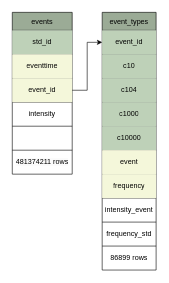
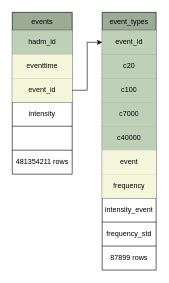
  <mxCell id="0" />
  <mxCell id="1" parent="0" />
  <mxCell id="2" value="events" style="shape=table;startSize=30;container=1;collapsible=0;childLayout=tableLayout;fillColor=#9bab96;" parent="1" vertex="1"><mxGeometry x="20" y="20" width="100" height="270" as="geometry" /></mxCell>
  <mxCell id="3" value="" style="shape=tableRow;horizontal=0;startSize=0;swimlaneHead=0;swimlaneBody=0;strokeColor=inherit;top=0;left=0;bottom=0;right=0;collapsible=0;dropTarget=0;fillColor=#bed1b8;points=[[0,0.5],[1,0.5]];portConstraint=eastwest;" parent="2" vertex="1"><mxGeometry y="30" width="100" height="40" as="geometry" /></mxCell>
- <mxCell id="4" value="std_id" style="shape=partialRectangle;html=1;whiteSpace=wrap;connectable=0;strokeColor=inherit;overflow=hidden;fillColor=none;top=0;left=0;bottom=0;right=0;pointerEvents=1;" parent="3" vertex="1"><mxGeometry width="100" height="40" as="geometry"><mxRectangle width="100" height="40" as="alternateBounds" /></mxGeometry></mxCell>
+ <mxCell id="4" value="hadm_id" style="shape=partialRectangle;html=1;whiteSpace=wrap;connectable=0;strokeColor=inherit;overflow=hidden;fillColor=none;top=0;left=0;bottom=0;right=0;pointerEvents=1;" parent="3" vertex="1"><mxGeometry width="100" height="40" as="geometry"><mxRectangle width="100" height="40" as="alternateBounds" /></mxGeometry></mxCell>
  <mxCell id="5" value="" style="shape=tableRow;horizontal=0;startSize=0;swimlaneHead=0;swimlaneBody=0;strokeColor=inherit;top=0;left=0;bottom=0;right=0;collapsible=0;dropTarget=0;fillColor=none;points=[[0,0.5],[1,0.5]];portConstraint=eastwest;" parent="2" vertex="1"><mxGeometry y="70" width="100" height="40" as="geometry" /></mxCell>
  <mxCell id="6" value="eventtime" style="shape=partialRectangle;html=1;whiteSpace=wrap;connectable=0;strokeColor=inherit;overflow=hidden;fillColor=#f4f7da;top=0;left=0;bottom=0;right=0;pointerEvents=1;" parent="5" vertex="1"><mxGeometry width="100" height="40" as="geometry"><mxRectangle width="100" height="40" as="alternateBounds" /></mxGeometry></mxCell>
  <mxCell id="7" value="" style="shape=tableRow;horizontal=0;startSize=0;swimlaneHead=0;swimlaneBody=0;strokeColor=inherit;top=0;left=0;bottom=0;right=0;collapsible=0;dropTarget=0;fillColor=#f4f7da;points=[[0,0.5],[1,0.5]];portConstraint=eastwest;" parent="2" vertex="1"><mxGeometry y="110" width="100" height="40" as="geometry" /></mxCell>
  <mxCell id="8" value="event_id" style="shape=partialRectangle;html=1;whiteSpace=wrap;connectable=0;strokeColor=inherit;overflow=hidden;fillColor=none;top=0;left=0;bottom=0;right=0;pointerEvents=1;" parent="7" vertex="1"><mxGeometry width="100" height="40" as="geometry"><mxRectangle width="100" height="40" as="alternateBounds" /></mxGeometry></mxCell>
  <mxCell id="9" value="" style="shape=tableRow;horizontal=0;startSize=0;swimlaneHead=0;swimlaneBody=0;strokeColor=inherit;top=0;left=0;bottom=0;right=0;collapsible=0;dropTarget=0;fillColor=none;points=[[0,0.5],[1,0.5]];portConstraint=eastwest;" parent="2" vertex="1"><mxGeometry y="150" width="100" height="40" as="geometry" /></mxCell>
  <mxCell id="10" value="intensity" style="shape=partialRectangle;html=1;whiteSpace=wrap;connectable=0;strokeColor=inherit;overflow=hidden;fillColor=none;top=0;left=0;bottom=0;right=0;pointerEvents=1;" parent="9" vertex="1"><mxGeometry width="100" height="40" as="geometry"><mxRectangle width="100" height="40" as="alternateBounds" /></mxGeometry></mxCell>
  <mxCell id="11" style="shape=tableRow;horizontal=0;startSize=0;swimlaneHead=0;swimlaneBody=0;strokeColor=inherit;top=0;left=0;bottom=0;right=0;collapsible=0;dropTarget=0;fillColor=none;points=[[0,0.5],[1,0.5]];portConstraint=eastwest;" parent="2" vertex="1"><mxGeometry y="190" width="100" height="40" as="geometry" /></mxCell>
  <mxCell id="12" value="" style="shape=partialRectangle;html=1;whiteSpace=wrap;connectable=0;strokeColor=inherit;overflow=hidden;fillColor=none;top=0;left=0;bottom=0;right=0;pointerEvents=1;" parent="11" vertex="1"><mxGeometry width="100" height="40" as="geometry"><mxRectangle width="100" height="40" as="alternateBounds" /></mxGeometry></mxCell>
  <mxCell id="13" style="shape=tableRow;horizontal=0;startSize=0;swimlaneHead=0;swimlaneBody=0;strokeColor=inherit;top=0;left=0;bottom=0;right=0;collapsible=0;dropTarget=0;fillColor=none;points=[[0,0.5],[1,0.5]];portConstraint=eastwest;" vertex="1" parent="2"><mxGeometry y="230" width="100" height="40" as="geometry" /></mxCell>
- <mxCell id="14" value="&lt;meta charset=&quot;utf-8&quot;&gt;&lt;span style=&quot;color: rgb(0, 0, 0); font-family: Helvetica; font-size: 12px; font-style: normal; font-variant-ligatures: normal; font-variant-caps: normal; font-weight: 400; letter-spacing: normal; orphans: 2; text-align: center; text-indent: 0px; text-transform: none; widows: 2; word-spacing: 0px; -webkit-text-stroke-width: 0px; background-color: rgb(251, 251, 251); text-decoration-thickness: initial; text-decoration-style: initial; text-decoration-color: initial; float: none; display: inline !important;&quot;&gt;481374211 rows&lt;/span&gt;" style="shape=partialRectangle;html=1;whiteSpace=wrap;connectable=0;strokeColor=inherit;overflow=hidden;fillColor=none;top=0;left=0;bottom=0;right=0;pointerEvents=1;" vertex="1" parent="13"><mxGeometry width="100" height="40" as="geometry"><mxRectangle width="100" height="40" as="alternateBounds" /></mxGeometry></mxCell>
+ <mxCell id="14" value="&lt;meta charset=&quot;utf-8&quot;&gt;&lt;span style=&quot;color: rgb(0, 0, 0); font-family: Helvetica; font-size: 12px; font-style: normal; font-variant-ligatures: normal; font-variant-caps: normal; font-weight: 400; letter-spacing: normal; orphans: 2; text-align: center; text-indent: 0px; text-transform: none; widows: 2; word-spacing: 0px; -webkit-text-stroke-width: 0px; background-color: rgb(251, 251, 251); text-decoration-thickness: initial; text-decoration-style: initial; text-decoration-color: initial; float: none; display: inline !important;&quot;&gt;481354211 rows&lt;/span&gt;" style="shape=partialRectangle;html=1;whiteSpace=wrap;connectable=0;strokeColor=inherit;overflow=hidden;fillColor=none;top=0;left=0;bottom=0;right=0;pointerEvents=1;" vertex="1" parent="13"><mxGeometry width="100" height="40" as="geometry"><mxRectangle width="100" height="40" as="alternateBounds" /></mxGeometry></mxCell>
  <mxCell id="15" value="event_types" style="shape=table;startSize=30;container=1;collapsible=0;childLayout=tableLayout;labelBackgroundColor=none;fillColor=#9bab96;" parent="1" vertex="1"><mxGeometry x="170" y="20" width="90" height="430" as="geometry" /></mxCell>
  <mxCell id="16" value="" style="shape=tableRow;horizontal=0;startSize=0;swimlaneHead=0;swimlaneBody=0;strokeColor=inherit;top=0;left=0;bottom=0;right=0;collapsible=0;dropTarget=0;fillColor=none;points=[[0,0.5],[1,0.5]];portConstraint=eastwest;" parent="15" vertex="1"><mxGeometry y="30" width="90" height="40" as="geometry" /></mxCell>
  <mxCell id="17" value="event_id" style="shape=partialRectangle;html=1;whiteSpace=wrap;connectable=0;strokeColor=inherit;overflow=hidden;fillColor=#bed1b8;top=0;left=0;bottom=0;right=0;pointerEvents=1;" parent="16" vertex="1"><mxGeometry width="90" height="40" as="geometry"><mxRectangle width="90" height="40" as="alternateBounds" /></mxGeometry></mxCell>
  <mxCell id="18" style="shape=tableRow;horizontal=0;startSize=0;swimlaneHead=0;swimlaneBody=0;strokeColor=inherit;top=0;left=0;bottom=0;right=0;collapsible=0;dropTarget=0;fillColor=none;points=[[0,0.5],[1,0.5]];portConstraint=eastwest;" vertex="1" parent="15"><mxGeometry y="70" width="90" height="40" as="geometry" /></mxCell>
- <mxCell id="19" value="c10" style="shape=partialRectangle;html=1;whiteSpace=wrap;connectable=0;strokeColor=inherit;overflow=hidden;fillColor=#bed1b8;top=0;left=0;bottom=0;right=0;pointerEvents=1;" vertex="1" parent="18"><mxGeometry width="90" height="40" as="geometry"><mxRectangle width="90" height="40" as="alternateBounds" /></mxGeometry></mxCell>
+ <mxCell id="19" value="c20" style="shape=partialRectangle;html=1;whiteSpace=wrap;connectable=0;strokeColor=inherit;overflow=hidden;fillColor=#bed1b8;top=0;left=0;bottom=0;right=0;pointerEvents=1;" vertex="1" parent="18"><mxGeometry width="90" height="40" as="geometry"><mxRectangle width="90" height="40" as="alternateBounds" /></mxGeometry></mxCell>
  <mxCell id="20" style="shape=tableRow;horizontal=0;startSize=0;swimlaneHead=0;swimlaneBody=0;strokeColor=inherit;top=0;left=0;bottom=0;right=0;collapsible=0;dropTarget=0;fillColor=none;points=[[0,0.5],[1,0.5]];portConstraint=eastwest;" vertex="1" parent="15"><mxGeometry y="110" width="90" height="40" as="geometry" /></mxCell>
- <mxCell id="21" value="c104" style="shape=partialRectangle;html=1;whiteSpace=wrap;connectable=0;strokeColor=inherit;overflow=hidden;fillColor=#bed1b8;top=0;left=0;bottom=0;right=0;pointerEvents=1;" vertex="1" parent="20"><mxGeometry width="90" height="40" as="geometry"><mxRectangle width="90" height="40" as="alternateBounds" /></mxGeometry></mxCell>
+ <mxCell id="21" value="c100" style="shape=partialRectangle;html=1;whiteSpace=wrap;connectable=0;strokeColor=inherit;overflow=hidden;fillColor=#bed1b8;top=0;left=0;bottom=0;right=0;pointerEvents=1;" vertex="1" parent="20"><mxGeometry width="90" height="40" as="geometry"><mxRectangle width="90" height="40" as="alternateBounds" /></mxGeometry></mxCell>
  <mxCell id="22" style="shape=tableRow;horizontal=0;startSize=0;swimlaneHead=0;swimlaneBody=0;strokeColor=inherit;top=0;left=0;bottom=0;right=0;collapsible=0;dropTarget=0;fillColor=none;points=[[0,0.5],[1,0.5]];portConstraint=eastwest;" vertex="1" parent="15"><mxGeometry y="150" width="90" height="40" as="geometry" /></mxCell>
- <mxCell id="23" value="c1000" style="shape=partialRectangle;html=1;whiteSpace=wrap;connectable=0;strokeColor=inherit;overflow=hidden;fillColor=#bed1b8;top=0;left=0;bottom=0;right=0;pointerEvents=1;" vertex="1" parent="22"><mxGeometry width="90" height="40" as="geometry"><mxRectangle width="90" height="40" as="alternateBounds" /></mxGeometry></mxCell>
+ <mxCell id="23" value="c7000" style="shape=partialRectangle;html=1;whiteSpace=wrap;connectable=0;strokeColor=inherit;overflow=hidden;fillColor=#bed1b8;top=0;left=0;bottom=0;right=0;pointerEvents=1;" vertex="1" parent="22"><mxGeometry width="90" height="40" as="geometry"><mxRectangle width="90" height="40" as="alternateBounds" /></mxGeometry></mxCell>
  <mxCell id="24" style="shape=tableRow;horizontal=0;startSize=0;swimlaneHead=0;swimlaneBody=0;strokeColor=inherit;top=0;left=0;bottom=0;right=0;collapsible=0;dropTarget=0;fillColor=none;points=[[0,0.5],[1,0.5]];portConstraint=eastwest;" vertex="1" parent="15"><mxGeometry y="190" width="90" height="40" as="geometry" /></mxCell>
- <mxCell id="25" value="c10000" style="shape=partialRectangle;html=1;whiteSpace=wrap;connectable=0;strokeColor=inherit;overflow=hidden;fillColor=#bed1b8;top=0;left=0;bottom=0;right=0;pointerEvents=1;" vertex="1" parent="24"><mxGeometry width="90" height="40" as="geometry"><mxRectangle width="90" height="40" as="alternateBounds" /></mxGeometry></mxCell>
+ <mxCell id="25" value="c40000" style="shape=partialRectangle;html=1;whiteSpace=wrap;connectable=0;strokeColor=inherit;overflow=hidden;fillColor=#bed1b8;top=0;left=0;bottom=0;right=0;pointerEvents=1;" vertex="1" parent="24"><mxGeometry width="90" height="40" as="geometry"><mxRectangle width="90" height="40" as="alternateBounds" /></mxGeometry></mxCell>
  <mxCell id="26" value="" style="shape=tableRow;horizontal=0;startSize=0;swimlaneHead=0;swimlaneBody=0;strokeColor=inherit;top=0;left=0;bottom=0;right=0;collapsible=0;dropTarget=0;fillColor=none;points=[[0,0.5],[1,0.5]];portConstraint=eastwest;" parent="15" vertex="1"><mxGeometry y="230" width="90" height="40" as="geometry" /></mxCell>
  <mxCell id="27" value="event" style="shape=partialRectangle;html=1;whiteSpace=wrap;connectable=0;strokeColor=inherit;overflow=hidden;fillColor=#f4f7da;top=0;left=0;bottom=0;right=0;pointerEvents=1;" parent="26" vertex="1"><mxGeometry width="90" height="40" as="geometry"><mxRectangle width="90" height="40" as="alternateBounds" /></mxGeometry></mxCell>
  <mxCell id="28" value="" style="shape=tableRow;horizontal=0;startSize=0;swimlaneHead=0;swimlaneBody=0;strokeColor=inherit;top=0;left=0;bottom=0;right=0;collapsible=0;dropTarget=0;fillColor=none;points=[[0,0.5],[1,0.5]];portConstraint=eastwest;" parent="15" vertex="1"><mxGeometry y="270" width="90" height="40" as="geometry" /></mxCell>
  <mxCell id="29" value="frequency" style="shape=partialRectangle;html=1;whiteSpace=wrap;connectable=0;strokeColor=inherit;overflow=hidden;fillColor=#f4f7da;top=0;left=0;bottom=0;right=0;pointerEvents=1;" parent="28" vertex="1"><mxGeometry width="90" height="40" as="geometry"><mxRectangle width="90" height="40" as="alternateBounds" /></mxGeometry></mxCell>
  <mxCell id="30" value="" style="shape=tableRow;horizontal=0;startSize=0;swimlaneHead=0;swimlaneBody=0;strokeColor=inherit;top=0;left=0;bottom=0;right=0;collapsible=0;dropTarget=0;fillColor=none;points=[[0,0.5],[1,0.5]];portConstraint=eastwest;" parent="15" vertex="1"><mxGeometry y="310" width="90" height="40" as="geometry" /></mxCell>
  <mxCell id="31" value="intensity_event" style="shape=partialRectangle;html=1;whiteSpace=wrap;connectable=0;strokeColor=inherit;overflow=hidden;fillColor=none;top=0;left=0;bottom=0;right=0;pointerEvents=1;" parent="30" vertex="1"><mxGeometry width="90" height="40" as="geometry"><mxRectangle width="90" height="40" as="alternateBounds" /></mxGeometry></mxCell>
  <mxCell id="32" value="" style="shape=tableRow;horizontal=0;startSize=0;swimlaneHead=0;swimlaneBody=0;strokeColor=inherit;top=0;left=0;bottom=0;right=0;collapsible=0;dropTarget=0;fillColor=none;points=[[0,0.5],[1,0.5]];portConstraint=eastwest;" parent="15" vertex="1"><mxGeometry y="350" width="90" height="40" as="geometry" /></mxCell>
  <mxCell id="33" value="frequency_std" style="shape=partialRectangle;html=1;whiteSpace=wrap;connectable=0;strokeColor=inherit;overflow=hidden;fillColor=none;top=0;left=0;bottom=0;right=0;pointerEvents=1;" parent="32" vertex="1"><mxGeometry width="90" height="40" as="geometry"><mxRectangle width="90" height="40" as="alternateBounds" /></mxGeometry></mxCell>
  <mxCell id="34" style="shape=tableRow;horizontal=0;startSize=0;swimlaneHead=0;swimlaneBody=0;strokeColor=inherit;top=0;left=0;bottom=0;right=0;collapsible=0;dropTarget=0;fillColor=none;points=[[0,0.5],[1,0.5]];portConstraint=eastwest;" parent="15" vertex="1"><mxGeometry y="390" width="90" height="40" as="geometry" /></mxCell>
- <mxCell id="35" value="86899 rows" style="shape=partialRectangle;html=1;whiteSpace=wrap;connectable=0;strokeColor=inherit;overflow=hidden;fillColor=none;top=0;left=0;bottom=0;right=0;pointerEvents=1;" parent="34" vertex="1"><mxGeometry width="90" height="40" as="geometry"><mxRectangle width="90" height="40" as="alternateBounds" /></mxGeometry></mxCell>
+ <mxCell id="35" value="87899 rows" style="shape=partialRectangle;html=1;whiteSpace=wrap;connectable=0;strokeColor=inherit;overflow=hidden;fillColor=none;top=0;left=0;bottom=0;right=0;pointerEvents=1;" parent="34" vertex="1"><mxGeometry width="90" height="40" as="geometry"><mxRectangle width="90" height="40" as="alternateBounds" /></mxGeometry></mxCell>
  <mxCell id="36" style="edgeStyle=orthogonalEdgeStyle;rounded=0;orthogonalLoop=1;jettySize=auto;html=1;entryX=0;entryY=0.5;entryDx=0;entryDy=0;" parent="1" source="7" target="16" edge="1"><mxGeometry relative="1" as="geometry" /></mxCell>
